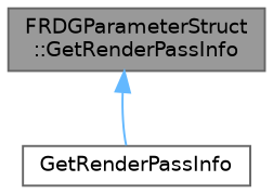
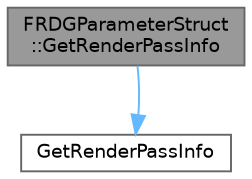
  digraph {
    rankdir=TB
    node [fontname=Helvetica fontsize=10 shape=box style=filled]
    n1 [color=gray40 fillcolor=grey60 fontcolor=black height=0.2 label="FRDGParameterStruct\l::GetRenderPassInfo" width=0.4]
    n2 [color=grey40 fillcolor=white height=0.2 label=GetRenderPassInfo width=0.4]
-   n1 -> n2 [color=steelblue1 dir=back fontname=Helvetica fontsize=10 labelfontname=Helvetica labelfontsize=10 style=solid]
+   n2 -> n1 [color=steelblue1 dir=back fontname=Helvetica fontsize=10 labelfontname=Helvetica labelfontsize=10 style=solid]
  }
